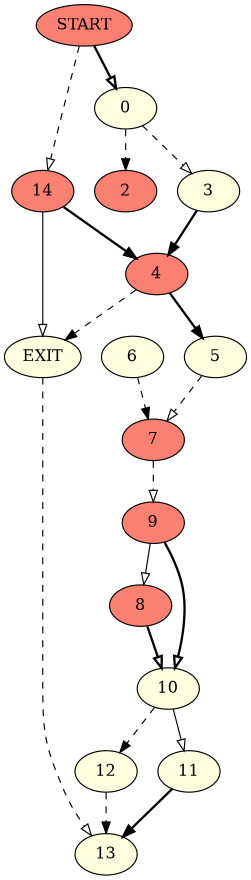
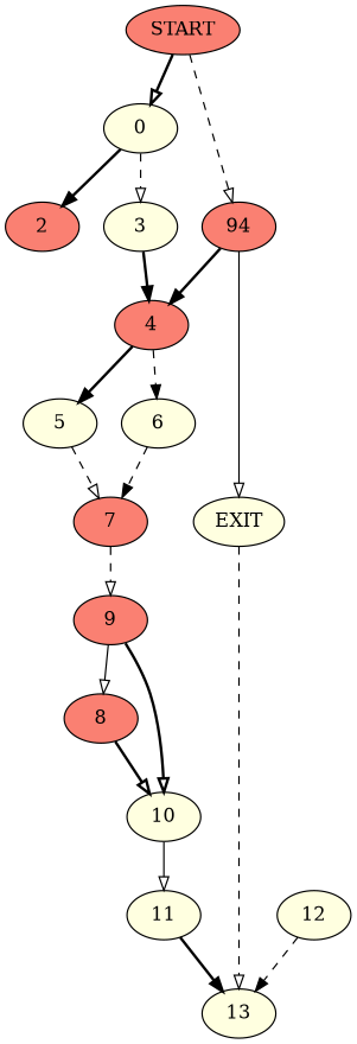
  digraph {
    node [fillcolor=lightyellow style=filled]
    edge [arrowhead=onormal style=dashed]
    n1 [fillcolor=salmon label=START]
    n2 [label=0]
-   14 [fillcolor=salmon]
+   14 [fillcolor=salmon label=94]
    2 [fillcolor=salmon]
    3
    4 [fillcolor=salmon]
    n7 [label=EXIT]
    5
    6
    7 [fillcolor=salmon]
    9 [fillcolor=salmon]
    8 [fillcolor=salmon]
    10
    11
    12
    13
    n1 -> n2 [style=bold]
    n1 -> 14
-   n2 -> 2 [arrowhead=normal]
+   n2 -> 2 [arrowhead=normal style=bold]
    n2 -> 3
    14 -> 4 [arrowhead=normal style=bold]
    14 -> n7 [style=solid]
    3 -> 4 [arrowhead=normal style=bold]
    4 -> 5 [arrowhead=normal style=bold]
-   4 -> n7 [arrowhead=normal]
+   4 -> 6 [arrowhead=normal]
    n7 -> 13
    5 -> 7
    6 -> 7 [arrowhead=normal]
    7 -> 9
    9 -> 8 [style=solid]
    9 -> 10 [style=bold]
    8 -> 10 [style=bold]
    10 -> 11 [style=solid]
-   10 -> 12 [arrowhead=normal]
    11 -> 13 [arrowhead=normal style=bold]
    12 -> 13 [arrowhead=normal]
  }
